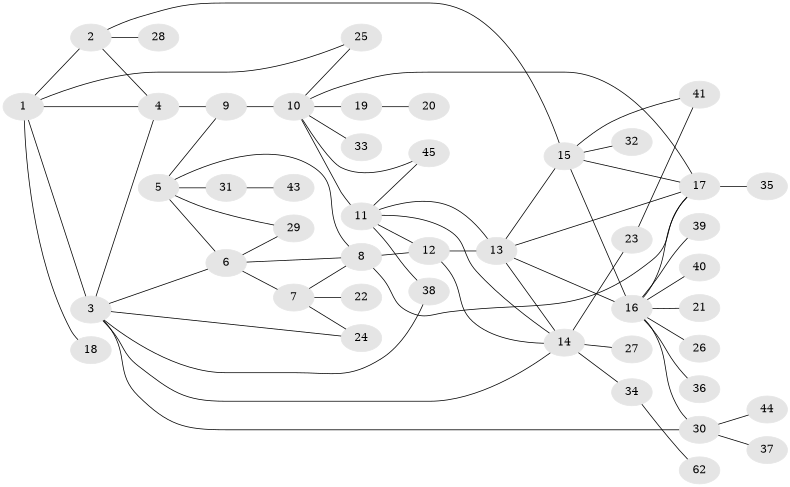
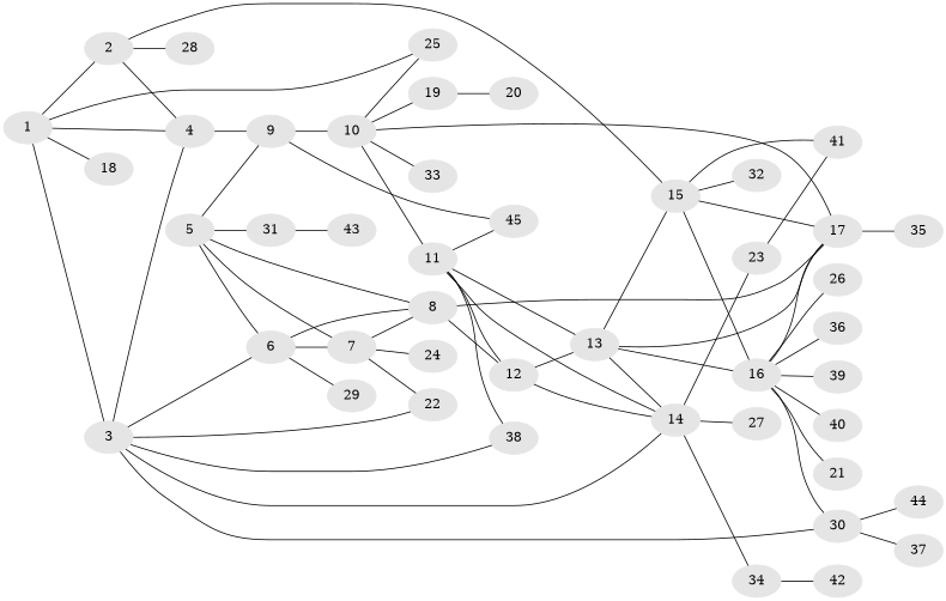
  graph {
    rankdir=LR
    node [color=gray90 style=filled]
    edge [weight=1.0]
    1
    2
    3
    4
    18
    25
    15
    28
    6
    14
    22
    30
    38
    9
    17
    16
    32
    41
    7
    8
    29
    23
    27
    34
    37
    44
    10
    45
    5
    31
    24
    12
    43
    13
    35
    11
    19
    33
    20
    21
    26
    36
    39
    40
-   42 [label=62]
+   42
    1 -- 2
    1 -- 3
    1 -- 4
    1 -- 18
    1 -- 25
    2 -- 4
    2 -- 15
    2 -- 28
    3 -- 4
    3 -- 6
    3 -- 14
-   3 -- 24
+   3 -- 22
    3 -- 30
    3 -- 38
    4 -- 9
    15 -- 17
    15 -- 16
    15 -- 32
    15 -- 41
    6 -- 7
    6 -- 8
    6 -- 29
    14 -- 23
    14 -- 27
    14 -- 34
    30 -- 37
    30 -- 44
    9 -- 10 [weight=3.0]
-   10 -- 45
+   9 -- 45
    17 -- 35 [weight=3.0]
    16 -- 30
    16 -- 17
    16 -- 21
    16 -- 26
    16 -- 36
    16 -- 39
    16 -- 40
    7 -- 22 [weight=3.0]
    7 -- 8
    7 -- 24
    8 -- 17
    8 -- 12
    23 -- 41
    34 -- 42
    10 -- 25
    10 -- 17
    10 -- 11
    10 -- 19 [weight=4.0]
    10 -- 33
    5 -- 6
    5 -- 9
-   5 -- 29
+   5 -- 7
    5 -- 8
    5 -- 31 [weight=5.0]
    31 -- 43
    12 -- 14
    12 -- 13 [weight=5.0]
    13 -- 15
    13 -- 14
    13 -- 17
    13 -- 16
    11 -- 14
    11 -- 38
    11 -- 45
    11 -- 12
    11 -- 13
    19 -- 20
  }
